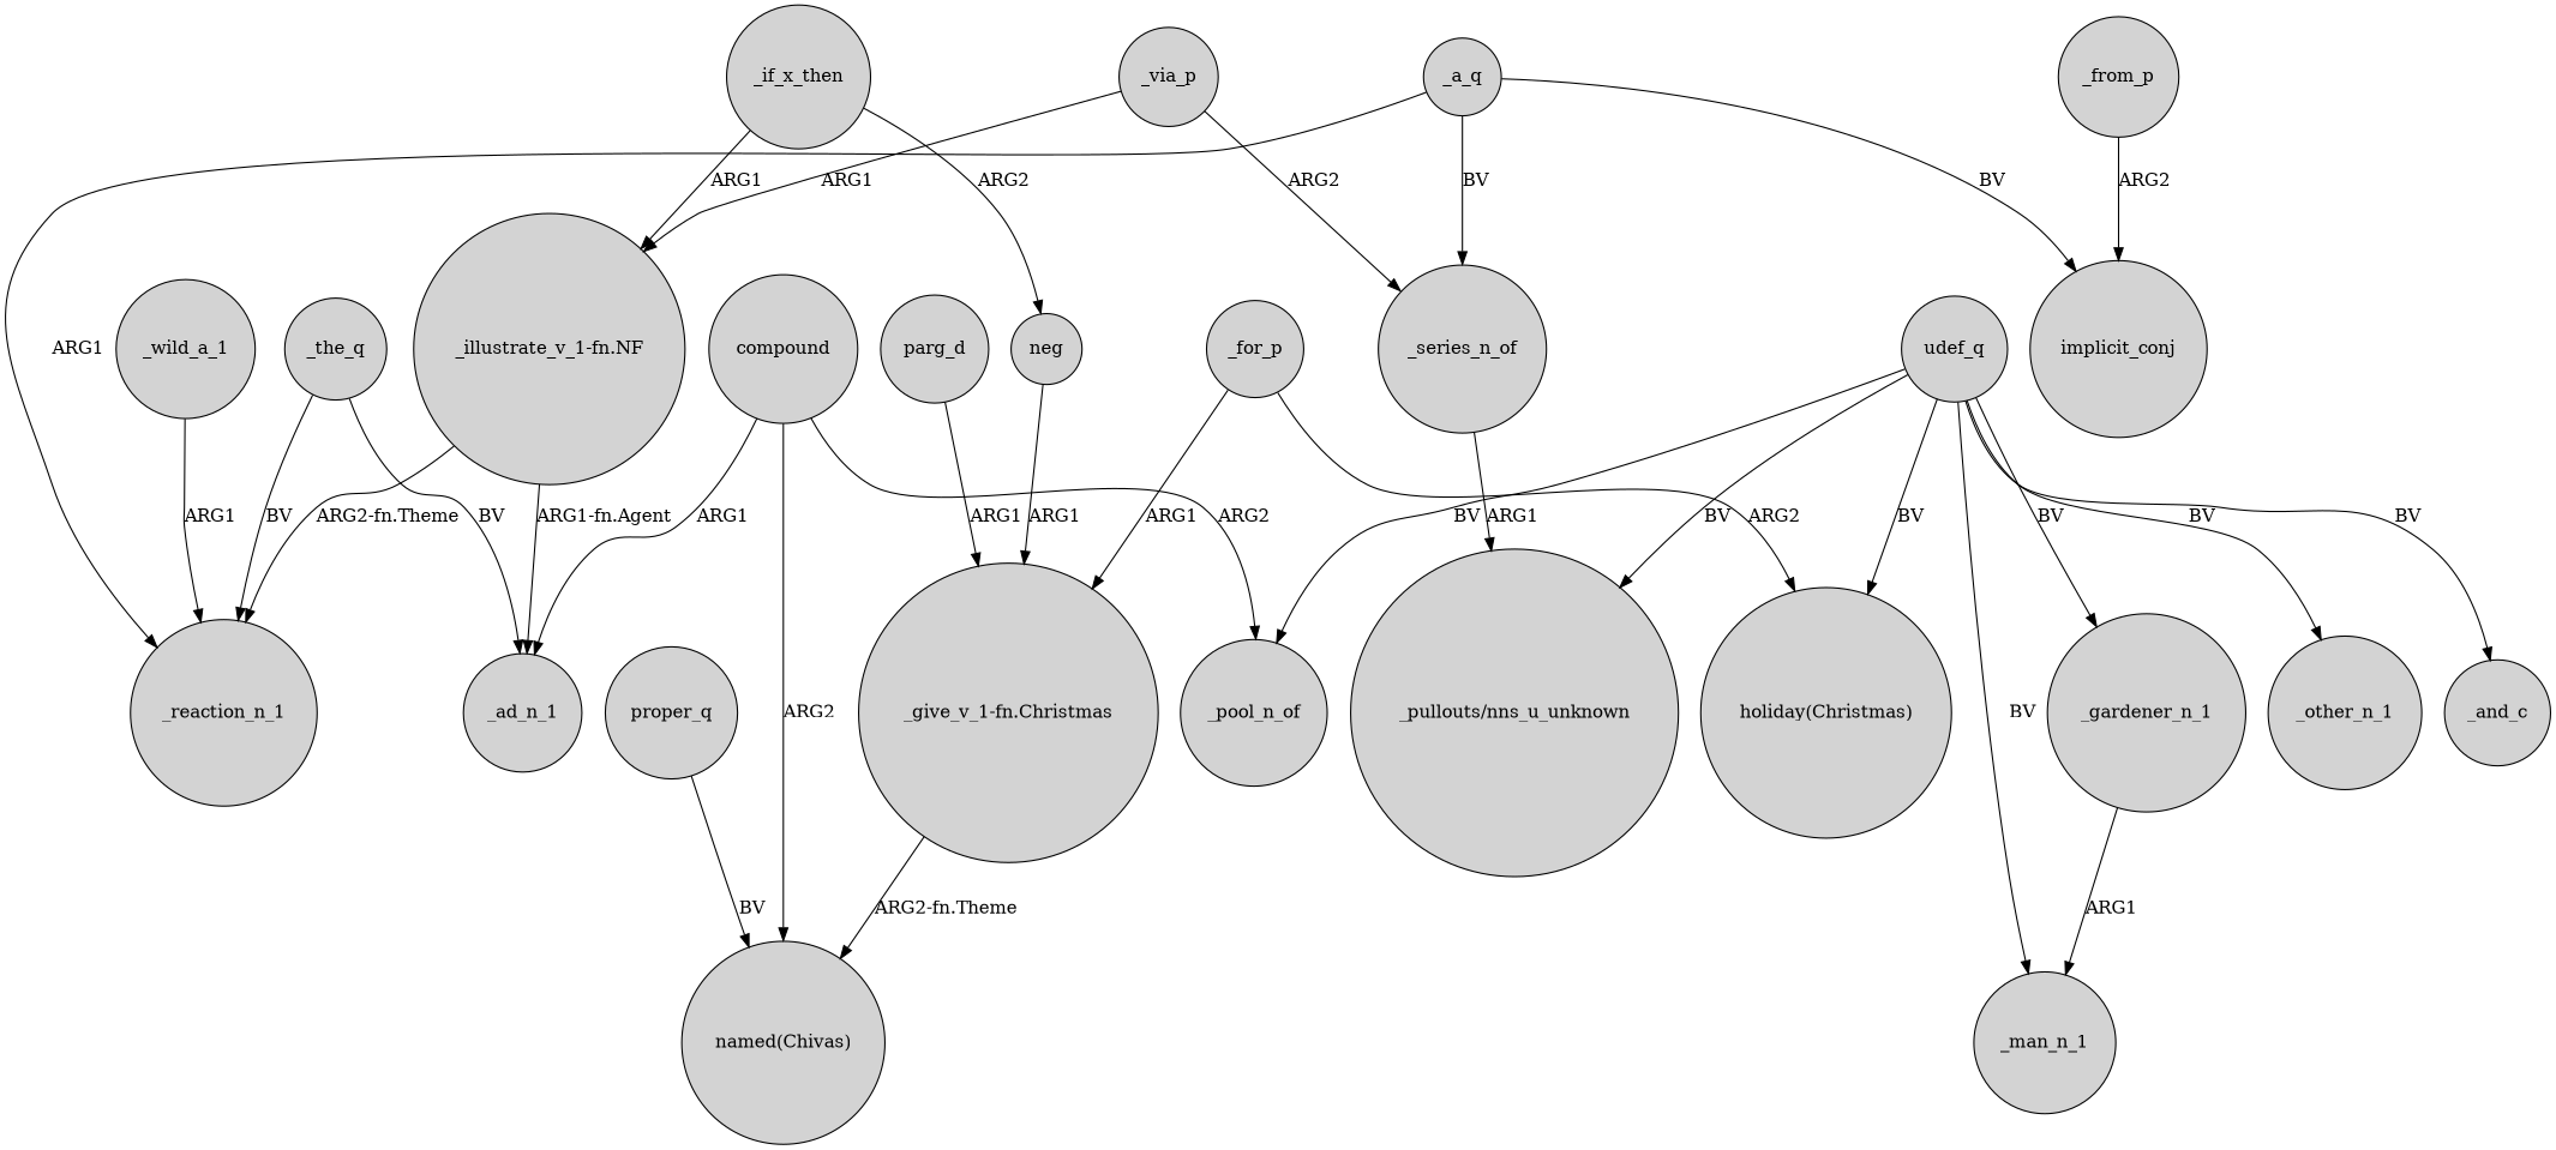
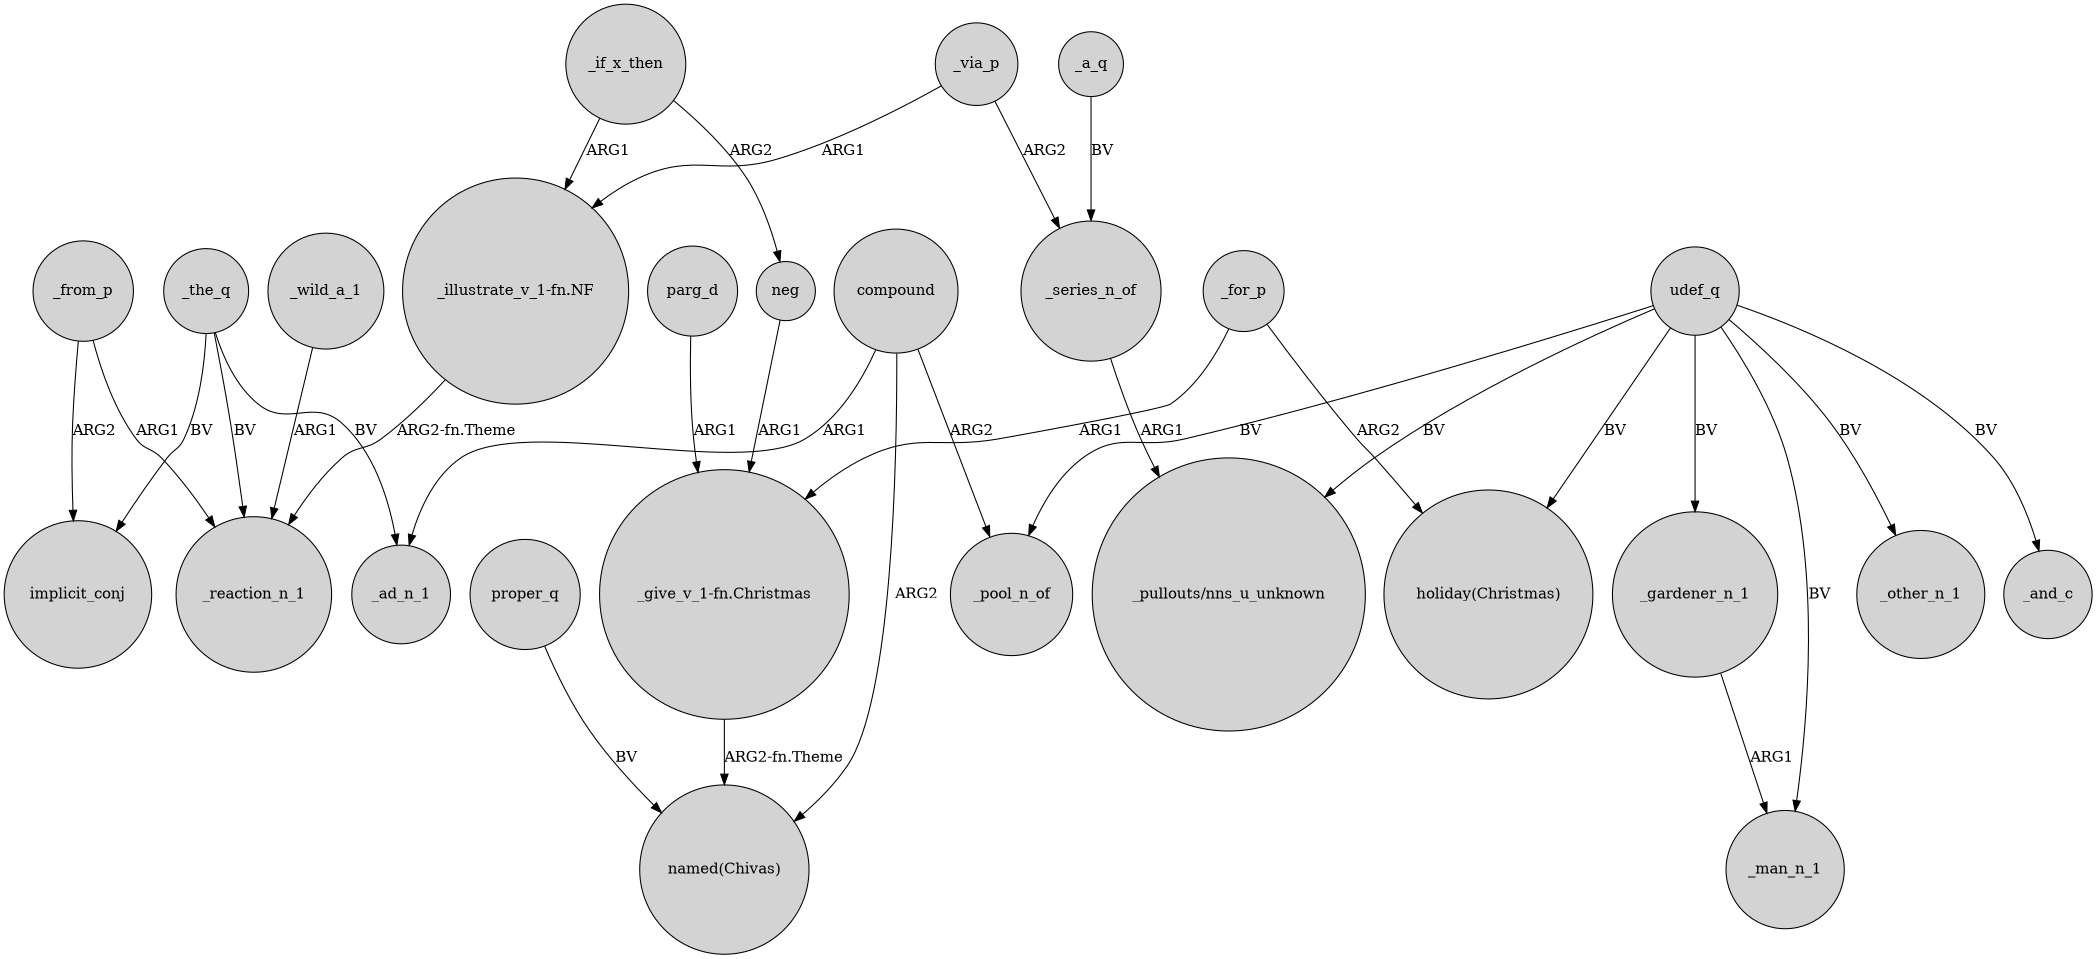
  digraph {
    node [shape=circle style=filled]
    compound
    _ad_n_1
    "named(Chivas)"
    _pool_n_of
    _the_q
    implicit_conj
    _reaction_n_1
    _from_p
    _for_p
    "holiday(Christmas)"
    n11 [label="_give_v_1-fn.Christmas"]
    _series_n_of
    "_pullouts/nns_u_unknown"
    _via_p
    "_illustrate_v_1-fn.NF"
    udef_q
    _man_n_1
    _other_n_1
    _gardener_n_1
    _and_c
    _if_x_then
    neg
    _a_q
    proper_q
    _wild_a_1
    parg_d
    compound -> _ad_n_1 [label=ARG1]
    compound -> "named(Chivas)" [label=ARG2]
    compound -> _pool_n_of [label=ARG2]
    _the_q -> _ad_n_1 [label=BV]
-   _a_q -> implicit_conj [label=BV]
+   _the_q -> implicit_conj [label=BV]
    _the_q -> _reaction_n_1 [label=BV]
    _from_p -> implicit_conj [label=ARG2]
-   _a_q -> _reaction_n_1 [label=ARG1]
+   _from_p -> _reaction_n_1 [label=ARG1]
    _for_p -> "holiday(Christmas)" [label=ARG2]
    _for_p -> n11 [label=ARG1]
    n11 -> "named(Chivas)" [label="ARG2-fn.Theme"]
    _series_n_of -> "_pullouts/nns_u_unknown" [label=ARG1]
    _via_p -> _series_n_of [label=ARG2]
    _via_p -> "_illustrate_v_1-fn.NF" [label=ARG1]
-   "_illustrate_v_1-fn.NF" -> _ad_n_1 [label="ARG1-fn.Agent"]
    "_illustrate_v_1-fn.NF" -> _reaction_n_1 [label="ARG2-fn.Theme"]
    udef_q -> _pool_n_of [label=BV]
    udef_q -> "holiday(Christmas)" [label=BV]
    udef_q -> "_pullouts/nns_u_unknown" [label=BV]
    udef_q -> _man_n_1 [label=BV]
    udef_q -> _other_n_1 [label=BV]
    udef_q -> _gardener_n_1 [label=BV]
    udef_q -> _and_c [label=BV]
    _gardener_n_1 -> _man_n_1 [label=ARG1]
    _if_x_then -> "_illustrate_v_1-fn.NF" [label=ARG1]
    _if_x_then -> neg [label=ARG2]
    neg -> n11 [label=ARG1]
    _a_q -> _series_n_of [label=BV]
    proper_q -> "named(Chivas)" [label=BV]
    _wild_a_1 -> _reaction_n_1 [label=ARG1]
    parg_d -> n11 [label=ARG1]
  }
